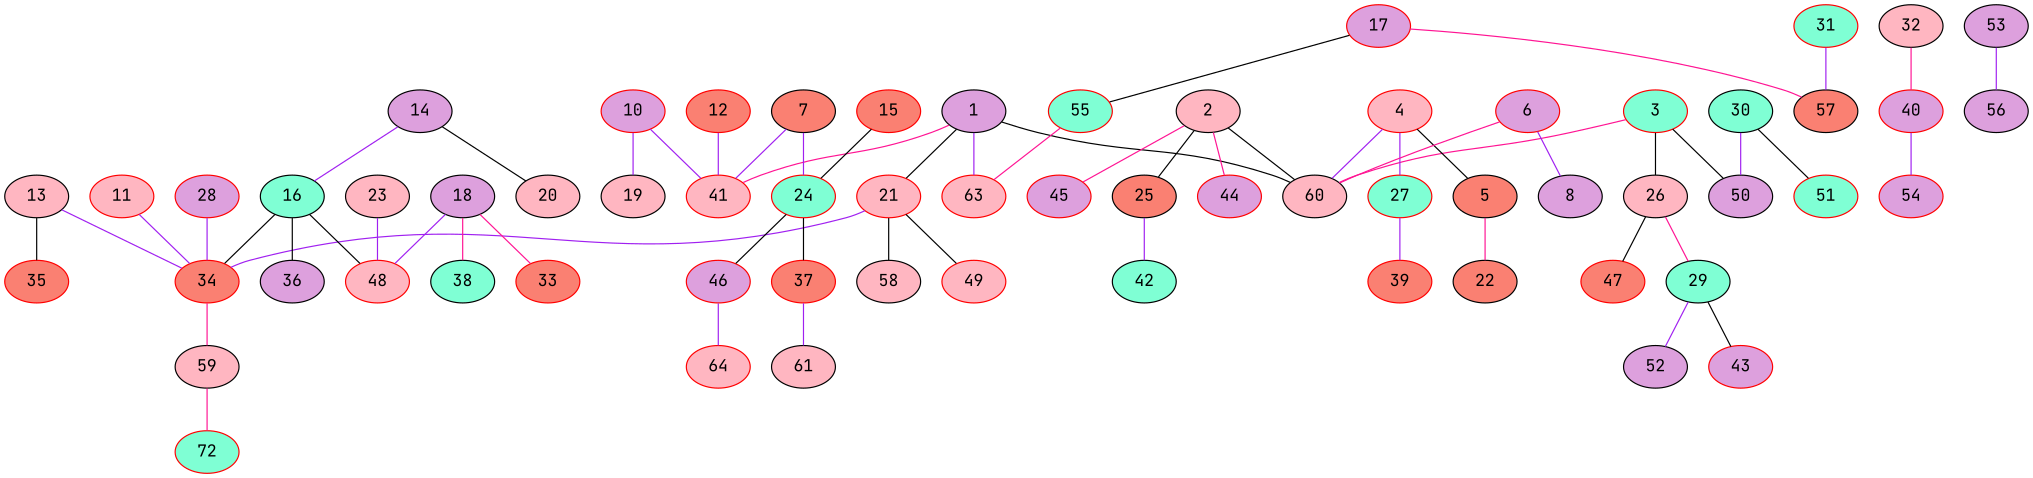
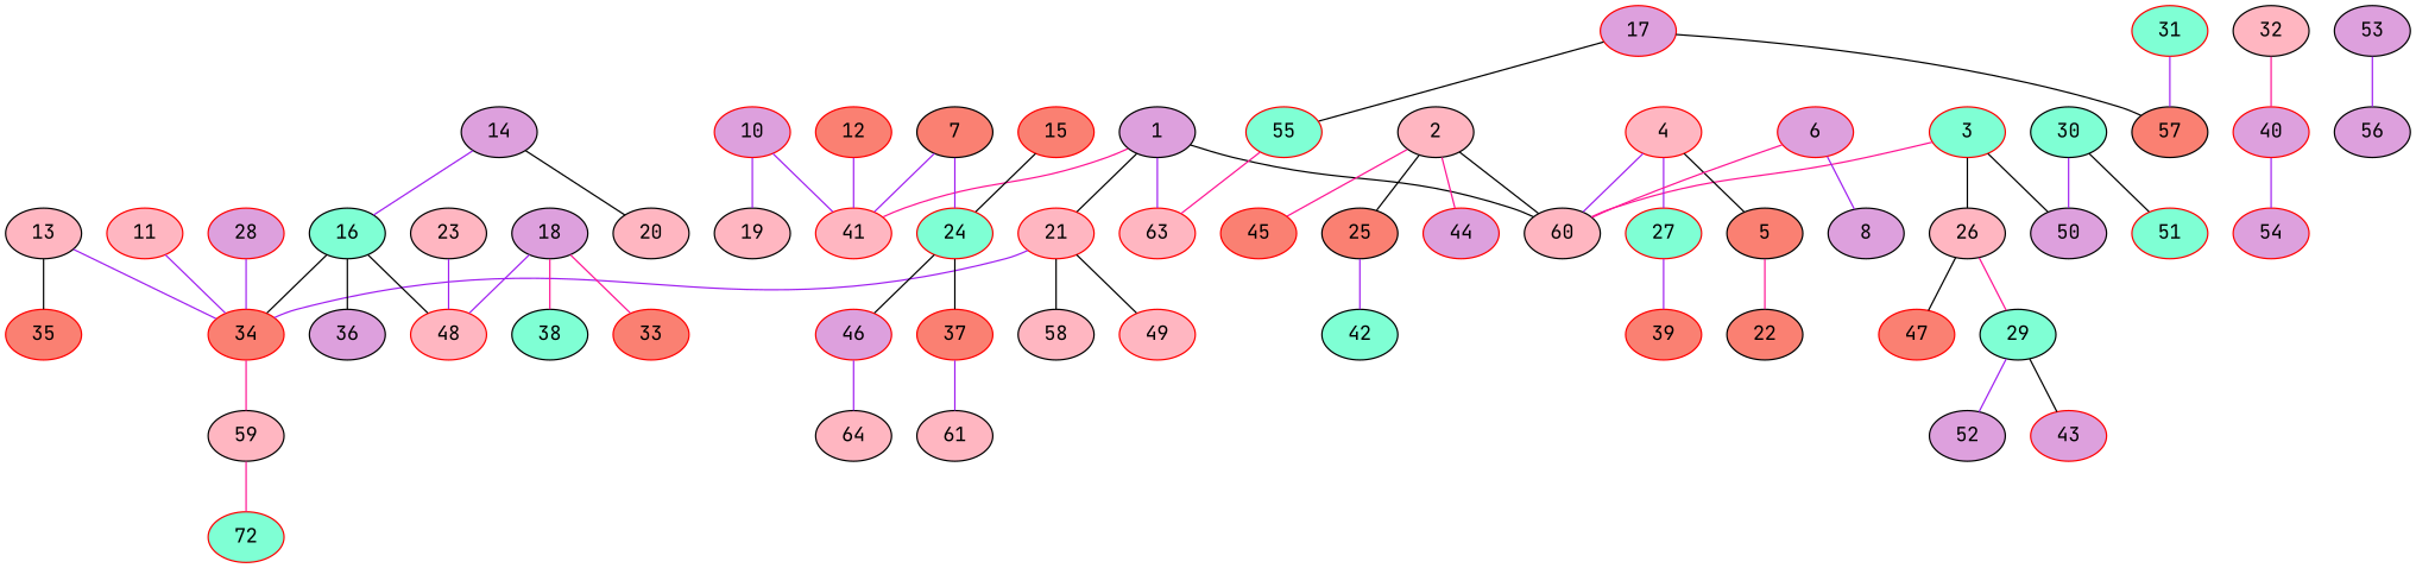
  graph {
    fontname="JetBrains Mono"
    node [color=red fillcolor=plum fontname="JetBrains Mono" style=filled]
    edge [color=purple fontname="JetBrains Mono" weight=1.0]
    1 [color=black]
    21 [fillcolor=lightpink]
    41 [fillcolor=lightpink]
    60 [color=black fillcolor=lightpink]
    63 [fillcolor=lightpink]
    34 [fillcolor=salmon]
    49 [fillcolor=lightpink]
    58 [color=black fillcolor=lightpink]
    2 [color=black fillcolor=lightpink]
    25 [color=black fillcolor=salmon]
    44
-   45
+   45 [fillcolor=salmon]
    42 [color=black fillcolor=aquamarine]
    3 [fillcolor=aquamarine]
    26 [color=black fillcolor=lightpink]
    50 [color=black]
    29 [color=black fillcolor=aquamarine]
    47 [fillcolor=salmon]
    4 [fillcolor=lightpink]
    5 [color=black fillcolor=salmon]
    27 [fillcolor=aquamarine]
    22 [color=black fillcolor=salmon]
    39 [fillcolor=salmon]
    6
    8 [color=black]
    7 [color=black fillcolor=salmon]
    24 [fillcolor=aquamarine]
    37 [fillcolor=salmon]
    46
    40
    54
    53 [color=black]
    56 [color=black]
    10
    19 [color=black fillcolor=lightpink]
    11 [fillcolor=lightpink]
    59 [color=black fillcolor=lightpink]
    12 [fillcolor=salmon]
    13 [color=black fillcolor=lightpink]
    35 [fillcolor=salmon]
    14 [color=black]
    16 [color=black fillcolor=aquamarine]
    20 [color=black fillcolor=lightpink]
    36 [color=black]
    48 [fillcolor=lightpink]
    15 [fillcolor=salmon]
    17
    55 [fillcolor=aquamarine]
    57 [color=black fillcolor=salmon]
    18 [color=black]
    33 [fillcolor=salmon]
    38 [color=black fillcolor=aquamarine]
    23 [color=black fillcolor=lightpink]
    61 [color=black fillcolor=lightpink]
-   64 [fillcolor=lightpink]
+   64 [color=black fillcolor=lightpink]
    43
    52 [color=black]
    28
    30 [color=black fillcolor=aquamarine]
    51 [fillcolor=aquamarine]
    31 [fillcolor=aquamarine]
    32 [color=black fillcolor=lightpink]
    n63 [fillcolor=aquamarine label=72]
    1 -- 21 [color=black]
    1 -- 41 [color=deeppink]
    1 -- 60 [color=black]
    1 -- 63
    21 -- 34
    21 -- 49 [color=black]
    21 -- 58 [color=black]
    34 -- 59 [color=deeppink]
    2 -- 60 [color=black]
    2 -- 25 [color=black]
    2 -- 44 [color=deeppink]
    2 -- 45 [color=deeppink]
    25 -- 42
    3 -- 60 [color=deeppink]
    3 -- 26 [color=black]
    3 -- 50 [color=black]
    26 -- 29 [color=deeppink]
    26 -- 47 [color=black]
    29 -- 43 [color=black]
    29 -- 52
    4 -- 60
    4 -- 5 [color=black]
    4 -- 27
    5 -- 22 [color=deeppink]
    27 -- 39
    6 -- 60 [color=deeppink]
    6 -- 8
    7 -- 41
    7 -- 24
    24 -- 37 [color=black]
    24 -- 46 [color=black]
    37 -- 61
    46 -- 64
    40 -- 54
    53 -- 56
    10 -- 41
    10 -- 19
    11 -- 34
    59 -- n63 [color=deeppink]
    12 -- 41
    13 -- 34
    13 -- 35 [color=black]
    14 -- 16
    14 -- 20 [color=black]
    16 -- 34 [color=black]
    16 -- 36 [color=black]
    16 -- 48 [color=black]
    15 -- 24 [color=black]
    17 -- 55 [color=black]
-   17 -- 57 [color=deeppink]
+   17 -- 57 [color=black]
    55 -- 63 [color=deeppink]
    18 -- 48
    18 -- 33 [color=deeppink]
    18 -- 38 [color=deeppink]
    23 -- 48
    28 -- 34
    30 -- 50
    30 -- 51 [color=black]
    31 -- 57
    32 -- 40 [color=deeppink]
  }
